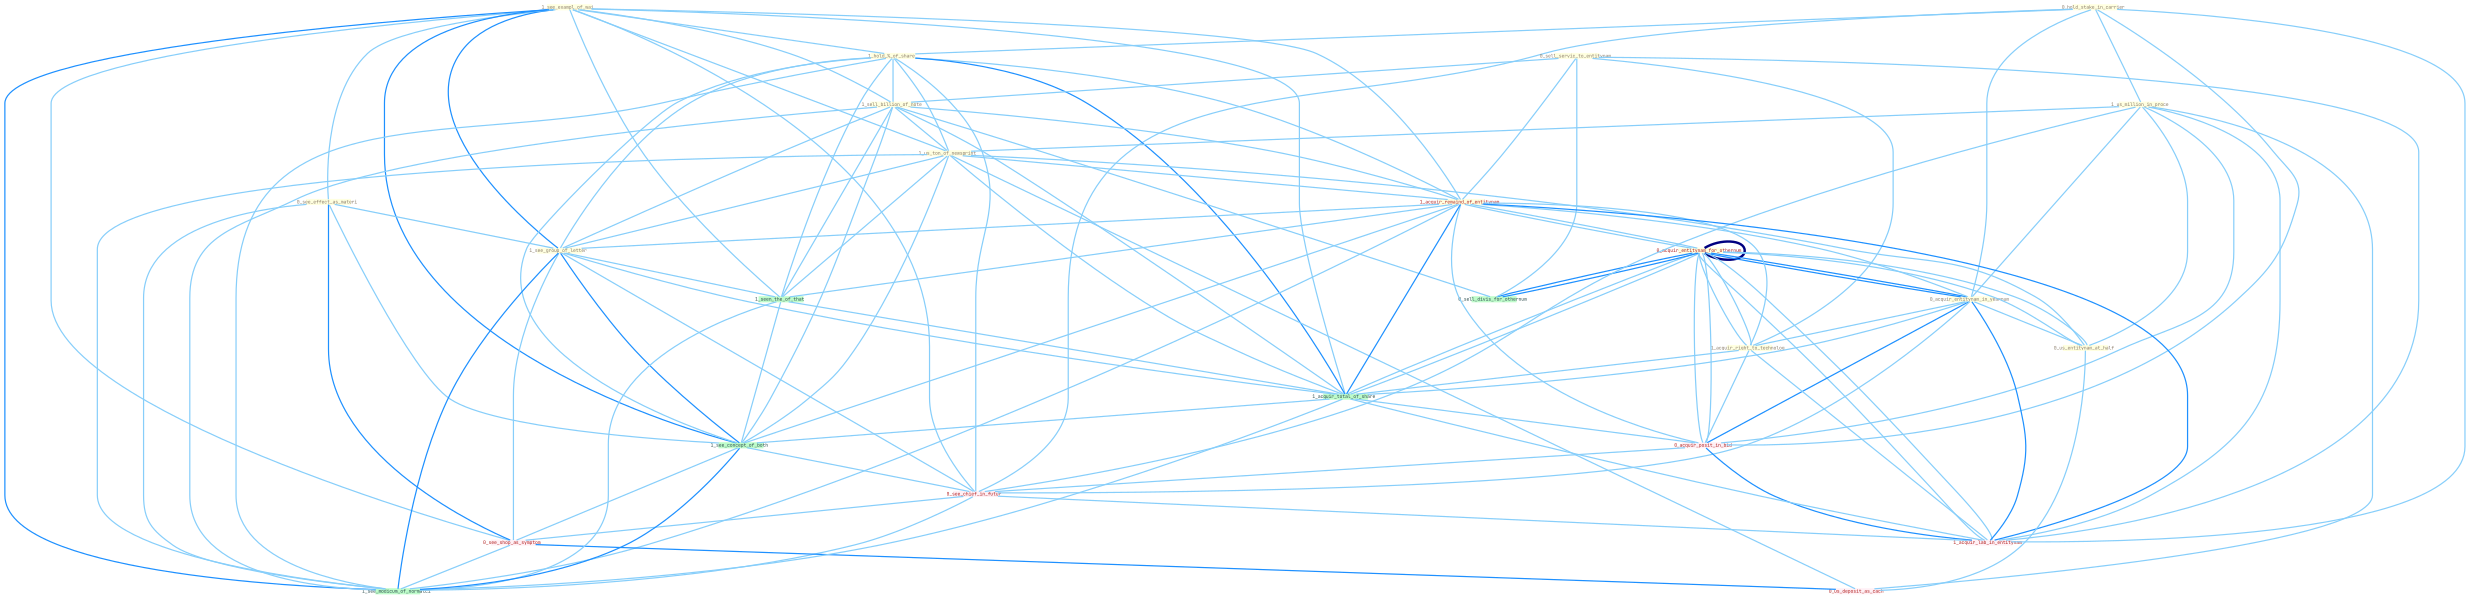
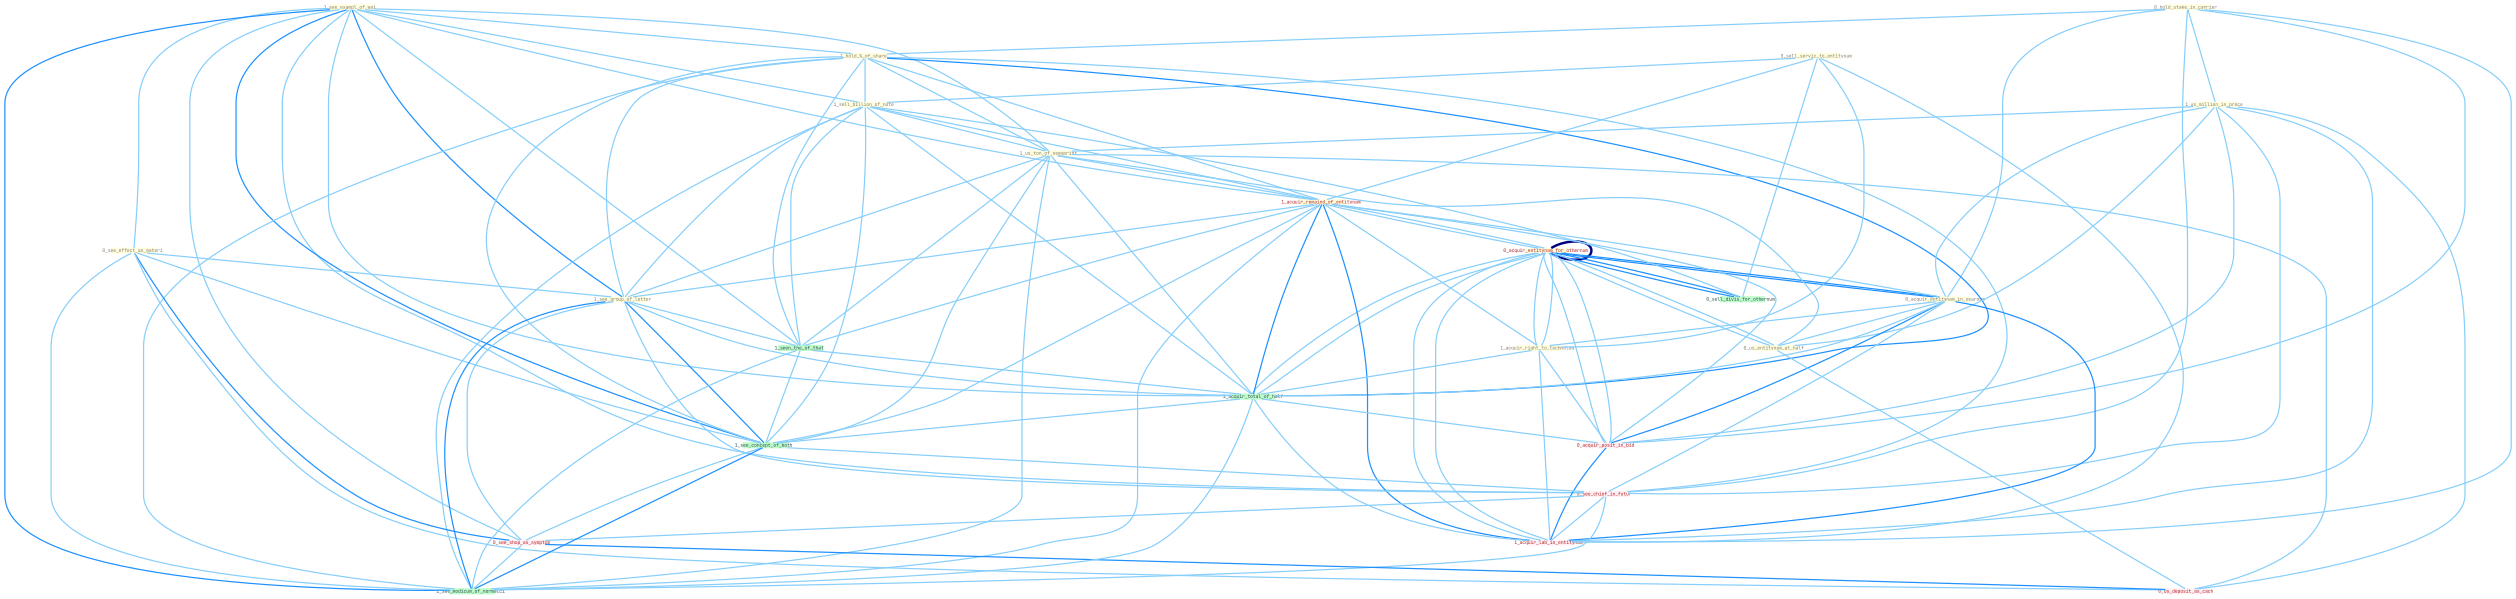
  graph {
    fontname="JetBrains Mono"
    node [color="#ffffe0" fixedsize=true fontcolor="#8b7d6b" fontname="JetBrains Mono" fontsize=4 shape=polygon style=filled]
    edge [color="#87cefa" fontname="JetBrains Mono" w=1]
    "1_see_exampl_of_wai " [height=.06 width=.5]
    "0_acquir_entitynam_for_othernum " [fontcolor="#b22222" height=.06 width=.5]
    "0_hold_stake_in_carrier " [height=.06 width=.5]
    "1_hold_%_of_share " [height=.06 width=.5]
    "0_sell_servic_to_entitynam " [height=.06 width=.5]
    "1_us_million_in_proce " [height=.06 width=.5]
    "0_acquir_entitynam_in_yearnum " [height=.06 width=.5]
    "1_sell_billion_of_note " [height=.06 width=.5]
    "1_us_ton_of_newsprint " [height=.06 width=.5]
    "0_see_effect_as_materi " [height=.06 width=.5]
    "1_acquir_remaind_of_entitynam " [fontcolor="#b22222" height=.06 width=.5]
    "0_us_entitynam_at_half " [height=.06 width=.5]
    "1_see_group_of_letter " [height=.06 width=.5]
    "1_acquir_right_to_technolog " [height=.06 width=.5]
    "0_acquir_posit_in_bid " [color="#fff0f5" fontcolor="#b22222" height=.06 width=.5]
    "0_see_chief_in_futur " [color="#fff0f5" fontcolor="#b22222" height=.06 width=.5]
    "0_see_shop_as_symptom " [color="#fff0f5" fontcolor="#b22222" height=.06 width=.5]
    "1_acquir_lab_in_entitynam " [color="#fff0f5" fontcolor="#b22222" height=.06 width=.5]
    "0_us_deposit_as_cach " [color="#fff0f5" fontcolor="#b22222" height=.06 width=.5]
    "1_seen_the_of_that " [color="#BDFCC9" fontcolor="#2f4f4f" height=.06 width=.5]
-   "1_acquir_total_of_share " [color="#BDFCC9" fontcolor="#2f4f4f" height=.06 width=.5]
+   "1_acquir_total_of_share " [color="#BDFCC9" fontcolor="#2f4f4f" height=.06 width=.5 label="1_acquir_total_of_half"]
    "1_see_concept_of_both " [color="#BDFCC9" fontcolor="#2f4f4f" height=.06 width=.5]
    "1_see_modicum_of_normalci " [color="#BDFCC9" fontcolor="#2f4f4f" height=.06 width=.5]
    "0_sell_divis_for_othernum " [color="#BDFCC9" fontcolor="#2f4f4f" height=.06 width=.5]
    subgraph sub_1 {
      "1_see_exampl_of_wai "
      "0_acquir_entitynam_for_othernum "
      "0_hold_stake_in_carrier "
      "1_hold_%_of_share "
      "0_sell_servic_to_entitynam "
      "1_us_million_in_proce "
      "0_acquir_entitynam_in_yearnum "
      "1_sell_billion_of_note "
      "1_us_ton_of_newsprint "
      "0_see_effect_as_materi "
      "1_acquir_remaind_of_entitynam "
      "0_us_entitynam_at_half "
      "1_see_group_of_letter "
      "1_acquir_right_to_technolog "
    }
    subgraph sub_2 {
      "0_acquir_posit_in_bid "
      "0_see_chief_in_futur "
      "0_see_shop_as_symptom "
      "1_acquir_lab_in_entitynam "
      "0_us_deposit_as_cach "
    }
    "1_see_exampl_of_wai " -- "1_hold_%_of_share "
    "1_see_exampl_of_wai " -- "1_sell_billion_of_note "
    "1_see_exampl_of_wai " -- "1_us_ton_of_newsprint "
    "1_see_exampl_of_wai " -- "0_see_effect_as_materi "
    "1_see_exampl_of_wai " -- "1_acquir_remaind_of_entitynam "
    "1_see_exampl_of_wai " -- "1_see_group_of_letter " [color="#1e90ff" w=2]
    "1_see_exampl_of_wai " -- "0_see_chief_in_futur "
    "1_see_exampl_of_wai " -- "0_see_shop_as_symptom "
    "1_see_exampl_of_wai " -- "1_seen_the_of_that "
    "1_see_exampl_of_wai " -- "1_acquir_total_of_share "
    "1_see_exampl_of_wai " -- "1_see_concept_of_both " [color="#1e90ff" w=2]
    "1_see_exampl_of_wai " -- "1_see_modicum_of_normalci " [color="#1e90ff" w=2]
    "0_acquir_entitynam_for_othernum " -- "0_acquir_entitynam_for_othernum " [color="#000080" style=bold w=4]
    "0_acquir_entitynam_for_othernum " -- "0_acquir_entitynam_in_yearnum " [color="#1e90ff" w=2]
    "0_acquir_entitynam_for_othernum " -- "1_acquir_remaind_of_entitynam "
    "0_acquir_entitynam_for_othernum " -- "0_us_entitynam_at_half "
    "0_acquir_entitynam_for_othernum " -- "1_acquir_right_to_technolog "
    "0_acquir_entitynam_for_othernum " -- "0_acquir_posit_in_bid "
    "0_acquir_entitynam_for_othernum " -- "0_acquir_posit_in_bid "
    "0_acquir_entitynam_for_othernum " -- "1_acquir_lab_in_entitynam "
    "0_acquir_entitynam_for_othernum " -- "1_acquir_lab_in_entitynam "
    "0_acquir_entitynam_for_othernum " -- "1_acquir_total_of_share "
    "0_acquir_entitynam_for_othernum " -- "1_acquir_total_of_share "
    "0_acquir_entitynam_for_othernum " -- "0_sell_divis_for_othernum " [color="#1e90ff" w=2]
    "0_acquir_entitynam_for_othernum " -- "0_sell_divis_for_othernum " [color="#1e90ff" w=2]
    "0_hold_stake_in_carrier " -- "1_hold_%_of_share "
    "0_hold_stake_in_carrier " -- "1_us_million_in_proce "
    "0_hold_stake_in_carrier " -- "0_acquir_entitynam_in_yearnum "
    "0_hold_stake_in_carrier " -- "0_acquir_posit_in_bid "
    "0_hold_stake_in_carrier " -- "0_see_chief_in_futur "
    "0_hold_stake_in_carrier " -- "1_acquir_lab_in_entitynam "
    "1_hold_%_of_share " -- "1_sell_billion_of_note "
    "1_hold_%_of_share " -- "1_us_ton_of_newsprint "
    "1_hold_%_of_share " -- "1_acquir_remaind_of_entitynam "
    "1_hold_%_of_share " -- "1_see_group_of_letter "
    "1_hold_%_of_share " -- "0_see_chief_in_futur "
    "1_hold_%_of_share " -- "1_seen_the_of_that "
    "1_hold_%_of_share " -- "1_acquir_total_of_share " [color="#1e90ff" w=2]
    "1_hold_%_of_share " -- "1_see_concept_of_both "
    "1_hold_%_of_share " -- "1_see_modicum_of_normalci "
    "0_sell_servic_to_entitynam " -- "1_sell_billion_of_note "
    "0_sell_servic_to_entitynam " -- "1_acquir_remaind_of_entitynam "
    "0_sell_servic_to_entitynam " -- "1_acquir_right_to_technolog "
    "0_sell_servic_to_entitynam " -- "1_acquir_lab_in_entitynam "
    "0_sell_servic_to_entitynam " -- "0_sell_divis_for_othernum "
    "1_us_million_in_proce " -- "0_acquir_entitynam_in_yearnum "
    "1_us_million_in_proce " -- "1_us_ton_of_newsprint "
    "1_us_million_in_proce " -- "0_us_entitynam_at_half "
    "1_us_million_in_proce " -- "0_acquir_posit_in_bid "
    "1_us_million_in_proce " -- "0_see_chief_in_futur "
    "1_us_million_in_proce " -- "1_acquir_lab_in_entitynam "
    "1_us_million_in_proce " -- "0_us_deposit_as_cach "
    "0_acquir_entitynam_in_yearnum " -- "0_acquir_entitynam_for_othernum " [color="#1e90ff" w=2]
    "0_acquir_entitynam_in_yearnum " -- "1_acquir_remaind_of_entitynam "
    "0_acquir_entitynam_in_yearnum " -- "0_us_entitynam_at_half "
    "0_acquir_entitynam_in_yearnum " -- "1_acquir_right_to_technolog "
    "0_acquir_entitynam_in_yearnum " -- "0_acquir_posit_in_bid " [color="#1e90ff" w=2]
    "0_acquir_entitynam_in_yearnum " -- "0_see_chief_in_futur "
    "0_acquir_entitynam_in_yearnum " -- "1_acquir_lab_in_entitynam " [color="#1e90ff" w=2]
    "0_acquir_entitynam_in_yearnum " -- "1_acquir_total_of_share "
    "1_sell_billion_of_note " -- "1_us_ton_of_newsprint "
    "1_sell_billion_of_note " -- "1_acquir_remaind_of_entitynam "
    "1_sell_billion_of_note " -- "1_see_group_of_letter "
    "1_sell_billion_of_note " -- "1_seen_the_of_that "
    "1_sell_billion_of_note " -- "1_acquir_total_of_share "
    "1_sell_billion_of_note " -- "1_see_concept_of_both "
    "1_sell_billion_of_note " -- "1_see_modicum_of_normalci "
    "1_sell_billion_of_note " -- "0_sell_divis_for_othernum "
    "1_us_ton_of_newsprint " -- "1_acquir_remaind_of_entitynam "
    "1_us_ton_of_newsprint " -- "0_us_entitynam_at_half "
    "1_us_ton_of_newsprint " -- "1_see_group_of_letter "
    "1_us_ton_of_newsprint " -- "0_us_deposit_as_cach "
    "1_us_ton_of_newsprint " -- "1_seen_the_of_that "
    "1_us_ton_of_newsprint " -- "1_acquir_total_of_share "
    "1_us_ton_of_newsprint " -- "1_see_concept_of_both "
    "1_us_ton_of_newsprint " -- "1_see_modicum_of_normalci "
    "0_see_effect_as_materi " -- "1_see_group_of_letter "
    "0_see_effect_as_materi " -- "0_see_shop_as_symptom " [color="#1e90ff" w=2]
+   "0_see_effect_as_materi " -- "0_us_deposit_as_cach "
    "0_see_effect_as_materi " -- "1_see_concept_of_both "
    "0_see_effect_as_materi " -- "1_see_modicum_of_normalci "
    "1_acquir_remaind_of_entitynam " -- "0_acquir_entitynam_for_othernum "
    "1_acquir_remaind_of_entitynam " -- "1_see_group_of_letter "
    "1_acquir_remaind_of_entitynam " -- "1_acquir_right_to_technolog "
    "1_acquir_remaind_of_entitynam " -- "0_acquir_posit_in_bid "
    "1_acquir_remaind_of_entitynam " -- "1_acquir_lab_in_entitynam " [color="#1e90ff" w=2]
    "1_acquir_remaind_of_entitynam " -- "1_seen_the_of_that "
    "1_acquir_remaind_of_entitynam " -- "1_acquir_total_of_share " [color="#1e90ff" w=2]
    "1_acquir_remaind_of_entitynam " -- "1_see_concept_of_both "
    "1_acquir_remaind_of_entitynam " -- "1_see_modicum_of_normalci "
    "0_us_entitynam_at_half " -- "0_acquir_entitynam_for_othernum "
    "0_us_entitynam_at_half " -- "0_us_deposit_as_cach "
    "1_see_group_of_letter " -- "0_see_chief_in_futur "
    "1_see_group_of_letter " -- "0_see_shop_as_symptom "
    "1_see_group_of_letter " -- "1_seen_the_of_that "
    "1_see_group_of_letter " -- "1_acquir_total_of_share "
    "1_see_group_of_letter " -- "1_see_concept_of_both " [color="#1e90ff" w=2]
    "1_see_group_of_letter " -- "1_see_modicum_of_normalci " [color="#1e90ff" w=2]
    "1_acquir_right_to_technolog " -- "0_acquir_entitynam_for_othernum "
    "1_acquir_right_to_technolog " -- "0_acquir_posit_in_bid "
    "1_acquir_right_to_technolog " -- "1_acquir_lab_in_entitynam "
    "1_acquir_right_to_technolog " -- "1_acquir_total_of_share "
-   "0_acquir_posit_in_bid " -- "0_see_chief_in_futur "
    "0_acquir_posit_in_bid " -- "1_acquir_lab_in_entitynam " [color="#1e90ff" w=2]
    "0_see_chief_in_futur " -- "0_see_shop_as_symptom "
    "0_see_chief_in_futur " -- "1_acquir_lab_in_entitynam "
    "0_see_chief_in_futur " -- "1_see_modicum_of_normalci "
    "0_see_shop_as_symptom " -- "0_us_deposit_as_cach " [color="#1e90ff"]
    "0_see_shop_as_symptom " -- "1_see_modicum_of_normalci "
    "1_seen_the_of_that " -- "1_acquir_total_of_share "
    "1_seen_the_of_that " -- "1_see_concept_of_both "
    "1_seen_the_of_that " -- "1_see_modicum_of_normalci "
    "1_acquir_total_of_share " -- "0_acquir_posit_in_bid "
    "1_acquir_total_of_share " -- "1_acquir_lab_in_entitynam "
    "1_acquir_total_of_share " -- "1_see_concept_of_both "
    "1_acquir_total_of_share " -- "1_see_modicum_of_normalci "
    "1_see_concept_of_both " -- "0_see_chief_in_futur "
    "1_see_concept_of_both " -- "0_see_shop_as_symptom "
    "1_see_concept_of_both " -- "1_see_modicum_of_normalci " [color="#1e90ff" w=2]
  }
